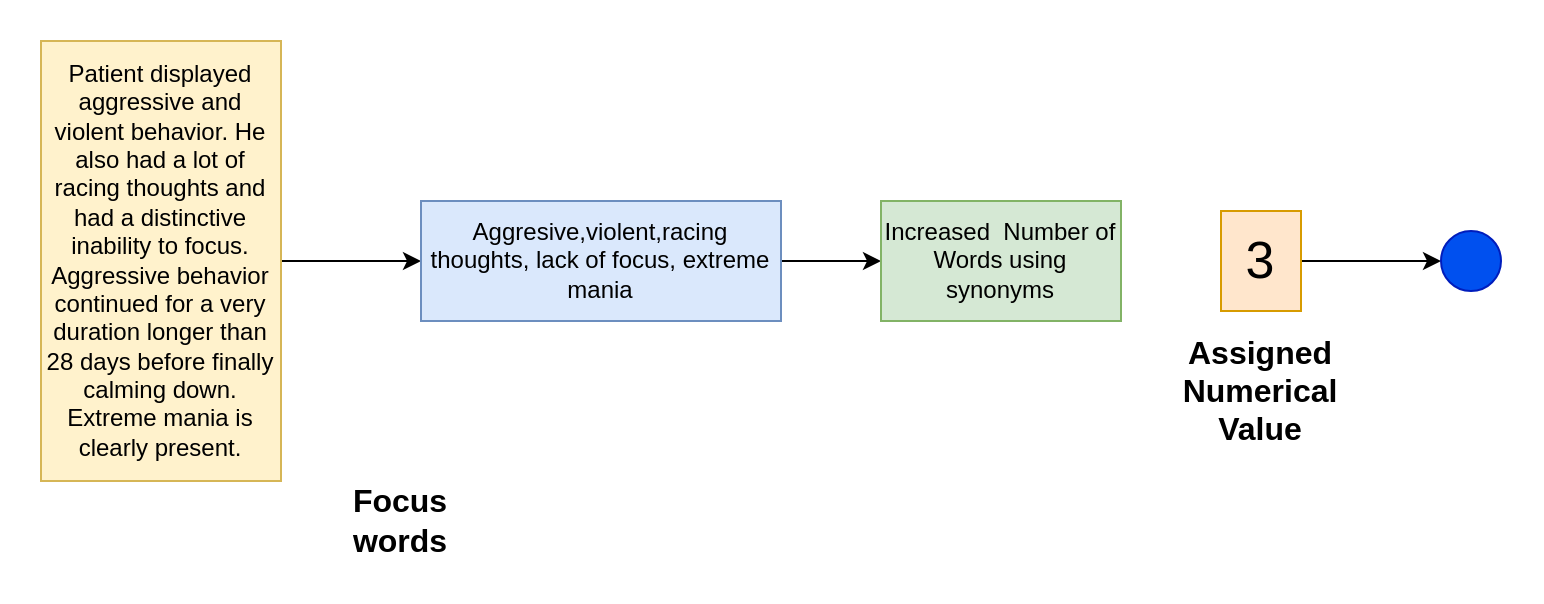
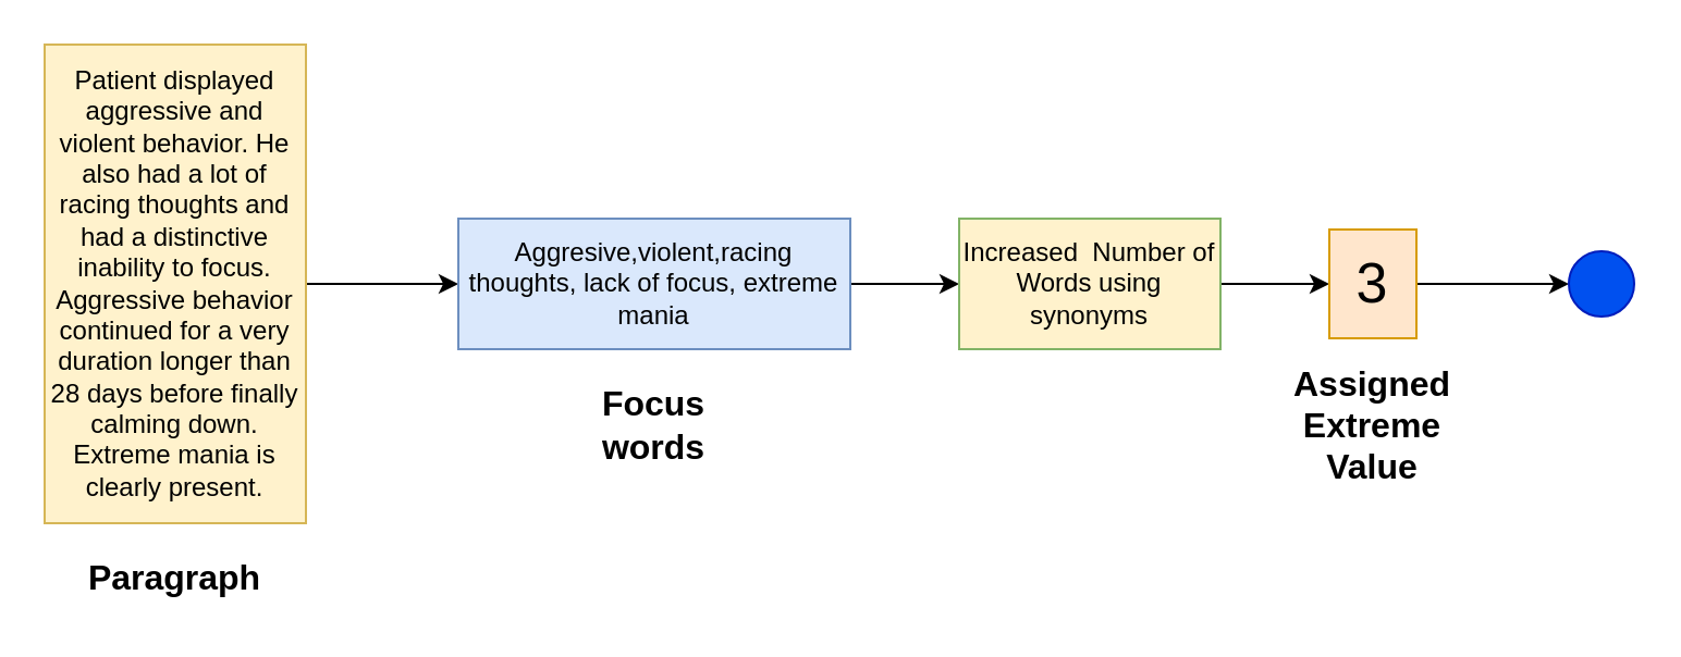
  <mxCell id="0" />
  <mxCell id="1" parent="0" />
  <mxCell id="2" value="" style="edgeStyle=orthogonalEdgeStyle;rounded=0;orthogonalLoop=1;jettySize=auto;html=1;fontSize=12;" edge="1" parent="1" source="3" target="5"><mxGeometry relative="1" as="geometry" /></mxCell>
  <mxCell id="3" value="Patient displayed aggressive and violent behavior. He also had a lot of racing thoughts and had a distinctive inability to focus. Aggressive behavior continued for a very duration longer than 28 days before finally calming down. Extreme mania is clearly present." style="rounded=0;whiteSpace=wrap;html=1;fillColor=#fff2cc;strokeColor=#d6b656;" vertex="1" parent="1"><mxGeometry x="20" y="20" width="120" height="220" as="geometry" /></mxCell>
  <mxCell id="4" style="edgeStyle=orthogonalEdgeStyle;rounded=0;orthogonalLoop=1;jettySize=auto;html=1;exitX=1;exitY=0.5;exitDx=0;exitDy=0;fontSize=12;" edge="1" parent="1" source="5"><mxGeometry relative="1" as="geometry"><mxPoint x="440" y="130" as="targetPoint" /></mxGeometry></mxCell>
  <mxCell id="5" value="Aggresive,violent,racing thoughts, lack of focus, extreme mania" style="rounded=0;whiteSpace=wrap;html=1;fontSize=12;fillColor=#dae8fc;strokeColor=#6c8ebf;" vertex="1" parent="1"><mxGeometry x="210" y="100" width="180" height="60" as="geometry" /></mxCell>
- <mxCell id="7" value="Increased&amp;nbsp; Number of Words using synonyms" style="rounded=0;whiteSpace=wrap;html=1;fontSize=12;fillColor=#d5e8d4;strokeColor=#82b366;" vertex="1" parent="1"><mxGeometry x="440" y="100" width="120" height="60" as="geometry" /></mxCell>
+ <mxCell id="6" value="" style="edgeStyle=orthogonalEdgeStyle;rounded=0;orthogonalLoop=1;jettySize=auto;html=1;fontSize=12;" edge="1" parent="1" source="7" target="9"><mxGeometry relative="1" as="geometry" /></mxCell>
+ <mxCell id="7" value="Increased&amp;nbsp; Number of Words using synonyms" style="rounded=0;whiteSpace=wrap;html=1;fontSize=12;fillColor=#fff2cc;strokeColor=#82b366;" vertex="1" parent="1"><mxGeometry x="440" y="100" width="120" height="60" as="geometry" /></mxCell>
  <mxCell id="8" value="" style="edgeStyle=orthogonalEdgeStyle;rounded=0;orthogonalLoop=1;jettySize=auto;html=1;fontSize=26;" edge="1" parent="1" source="9" target="10"><mxGeometry relative="1" as="geometry" /></mxCell>
  <mxCell id="9" value="&lt;font style=&quot;font-size: 26px;&quot;&gt;3&lt;/font&gt;" style="rounded=0;whiteSpace=wrap;html=1;fontSize=12;fillColor=#ffe6cc;strokeColor=#d79b00;" vertex="1" parent="1"><mxGeometry x="610" y="105" width="40" height="50" as="geometry" /></mxCell>
  <mxCell id="10" value="" style="ellipse;whiteSpace=wrap;html=1;aspect=fixed;fontSize=26;fillColor=#0050ef;fontColor=#ffffff;strokeColor=#001DBC;" vertex="1" parent="1"><mxGeometry x="720" y="115" width="30" height="30" as="geometry" /></mxCell>
- <mxCell id="12" value="Focus words" style="text;html=1;strokeColor=none;fillColor=none;align=center;verticalAlign=middle;whiteSpace=wrap;rounded=0;fontSize=16;fontStyle=1" vertex="1" parent="1"><mxGeometry x="170" y="245" width="60" height="30" as="geometry" /></mxCell>
- <mxCell id="13" value="Assigned Numerical Value" style="text;html=1;strokeColor=none;fillColor=none;align=center;verticalAlign=middle;whiteSpace=wrap;rounded=0;fontSize=16;fontStyle=1" vertex="1" parent="1"><mxGeometry x="600" y="180" width="60" height="30" as="geometry" /></mxCell>
+ <mxCell id="11" value="Paragraph&lt;br style=&quot;font-size: 16px;&quot;&gt;" style="text;html=1;strokeColor=none;fillColor=none;align=center;verticalAlign=middle;whiteSpace=wrap;rounded=0;fontSize=16;fontStyle=1" vertex="1" parent="1"><mxGeometry x="50" y="250" width="60" height="30" as="geometry" /></mxCell>
+ <mxCell id="12" value="Focus words" style="text;html=1;strokeColor=none;fillColor=none;align=center;verticalAlign=middle;whiteSpace=wrap;rounded=0;fontSize=16;fontStyle=1" vertex="1" parent="1"><mxGeometry x="270" y="180" width="60" height="30" as="geometry" /></mxCell>
+ <mxCell id="13" value="Assigned Extreme Value" style="text;html=1;strokeColor=none;fillColor=none;align=center;verticalAlign=middle;whiteSpace=wrap;rounded=0;fontSize=16;fontStyle=1" vertex="1" parent="1"><mxGeometry x="600" y="180" width="60" height="30" as="geometry" /></mxCell>
